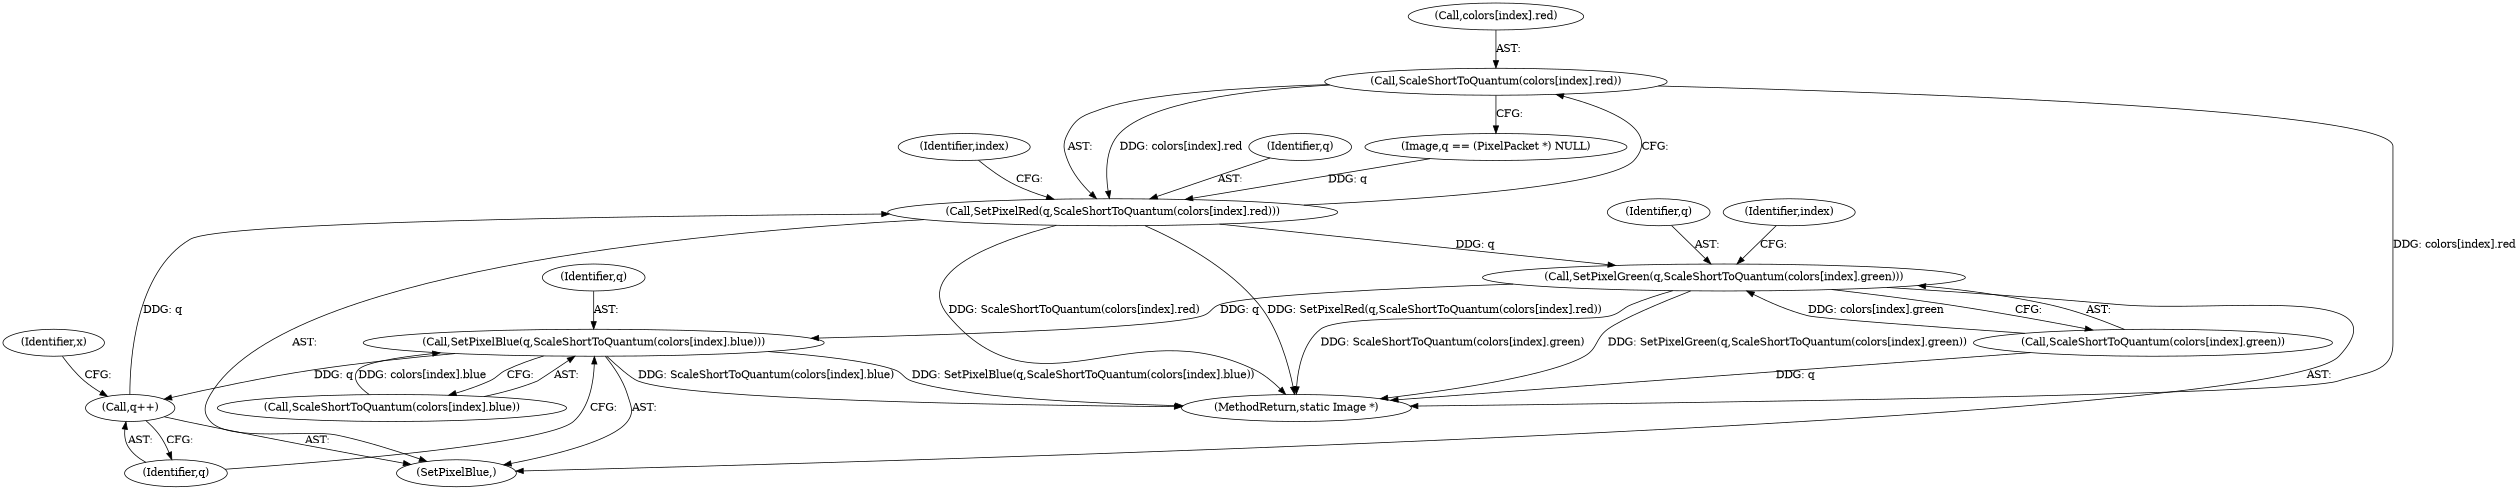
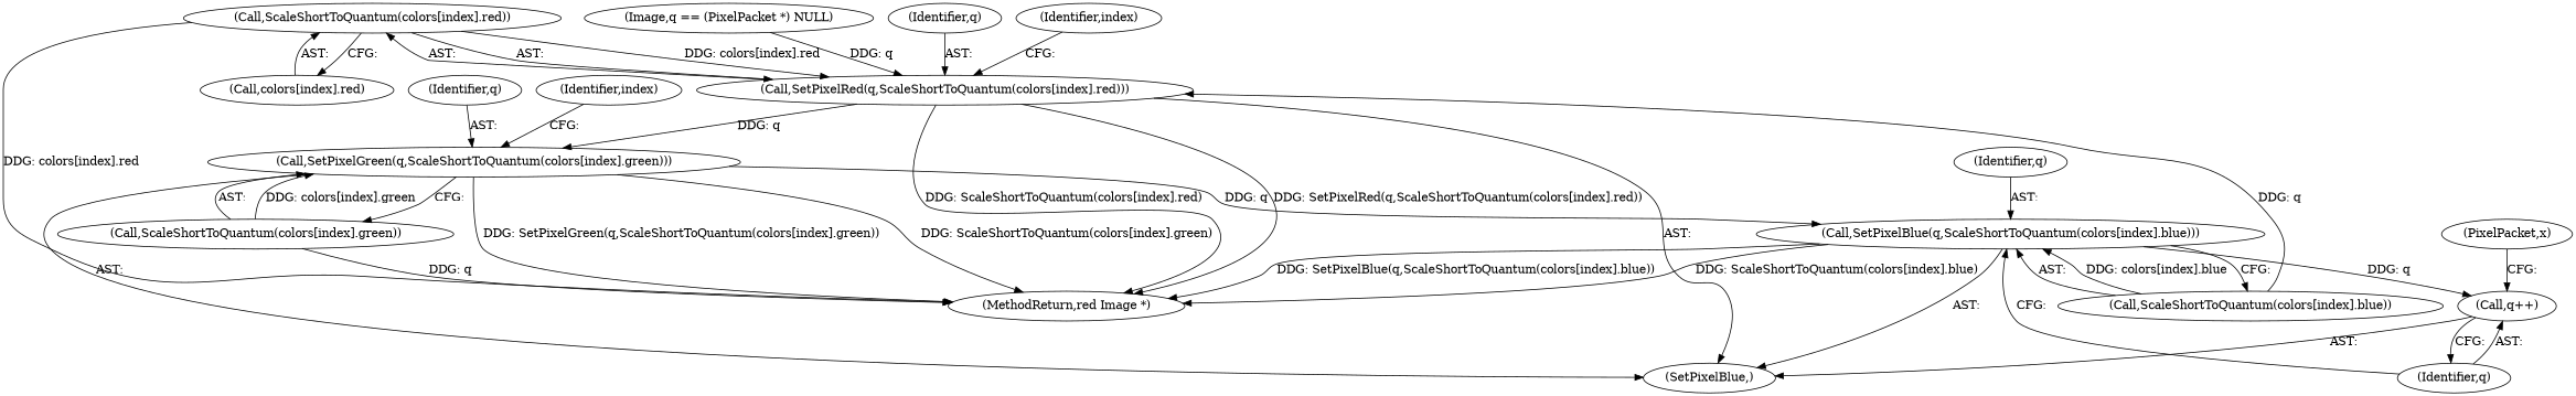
  digraph {
    n1 [label="(Call,ScaleShortToQuantum(colors[index].red))"]
    n2 [label="(Call,SetPixelRed(q,ScaleShortToQuantum(colors[index].red)))"]
-   n3 [label="(MethodReturn,static Image *)"]
+   n3 [label="(MethodReturn,red Image *)"]
    n4 [label="(Call,colors[index].red)"]
    n5 [label="(Call,SetPixelGreen(q,ScaleShortToQuantum(colors[index].green)))"]
    n6 [label="(SetPixelBlue,)"]
    n7 [label="(Call,SetPixelBlue(q,ScaleShortToQuantum(colors[index].blue)))"]
    n8 [label="(Call,ScaleShortToQuantum(colors[index].green))"]
    n9 [label="(Call,q++)"]
    n10 [label="(Call,ScaleShortToQuantum(colors[index].blue))"]
    n11 [label="(Identifier,q)"]
    n12 [label="(Image,q == (PixelPacket *) NULL)"]
    n13 [label="(Identifier,q)"]
    n14 [label="(Identifier,q)"]
-   n15 [label="(Identifier,x)"]
+   n15 [label="(PixelPacket,x)"]
    n16 [label="(Identifier,q)"]
    n17 [label="(Identifier,index)"]
    n18 [label="(Identifier,index)"]
    n1 -> n2 [label="AST: "]
    n1 -> n2 [label="DDG: colors[index].red"]
    n1 -> n3 [label="DDG: colors[index].red"]
-   n1 -> n12 [label="CFG: "]
-   n2 -> n1 [label="CFG: "]
+   n1 -> n4 [label="CFG: "]
+   n2 -> n1 [label="AST: "]
    n2 -> n3 [label="DDG: ScaleShortToQuantum(colors[index].red)"]
    n2 -> n3 [label="DDG: SetPixelRed(q,ScaleShortToQuantum(colors[index].red))"]
    n2 -> n5 [label="DDG: q"]
    n2 -> n6 [label="AST: "]
    n4 -> n1 [label="AST: "]
    n5 -> n3 [label="DDG: ScaleShortToQuantum(colors[index].green)"]
    n5 -> n3 [label="DDG: SetPixelGreen(q,ScaleShortToQuantum(colors[index].green))"]
    n5 -> n6 [label="AST: "]
    n5 -> n7 [label="DDG: q"]
    n5 -> n8 [label="CFG: "]
    n7 -> n3 [label="DDG: ScaleShortToQuantum(colors[index].blue)"]
    n7 -> n3 [label="DDG: SetPixelBlue(q,ScaleShortToQuantum(colors[index].blue))"]
    n7 -> n6 [label="AST: "]
    n7 -> n9 [label="DDG: q"]
    n7 -> n10 [label="CFG: "]
    n8 -> n3 [label="DDG: q"]
    n8 -> n5 [label="AST: "]
    n8 -> n5 [label="DDG: colors[index].green"]
-   n9 -> n2 [label="DDG: q"]
+   n10 -> n2 [label="DDG: q"]
    n9 -> n6 [label="AST: "]
    n9 -> n11 [label="CFG: "]
    n10 -> n7 [label="AST: "]
    n10 -> n7 [label="DDG: colors[index].blue"]
    n11 -> n7 [label="CFG: "]
    n11 -> n9 [label="AST: "]
    n12 -> n2 [label="DDG: q"]
    n13 -> n2 [label="AST: "]
    n14 -> n7 [label="AST: "]
    n15 -> n9 [label="CFG: "]
    n16 -> n5 [label="AST: "]
    n17 -> n5 [label="CFG: "]
    n18 -> n2 [label="CFG: "]
  }
